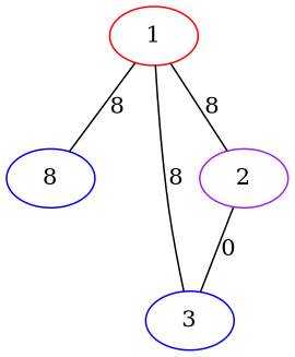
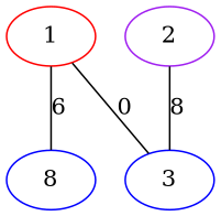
  graph {
    fontname="DejaVu Serif"
    node [color=blue fontname="DejaVu Serif" weight=3]
    edge [fontname="DejaVu Serif"]
    n1 [label=8]
    1 [color=red weight=1]
    3
    2 [color=purple weight=4]
-   1 -- n1 [label=8]
-   1 -- 3 [label=8]
-   1 -- 2 [label=8]
-   2 -- 3 [label=0]
+   1 -- n1 [label=6]
+   1 -- 3 [label=0]
+   2 -- 3 [label=8]
  }
